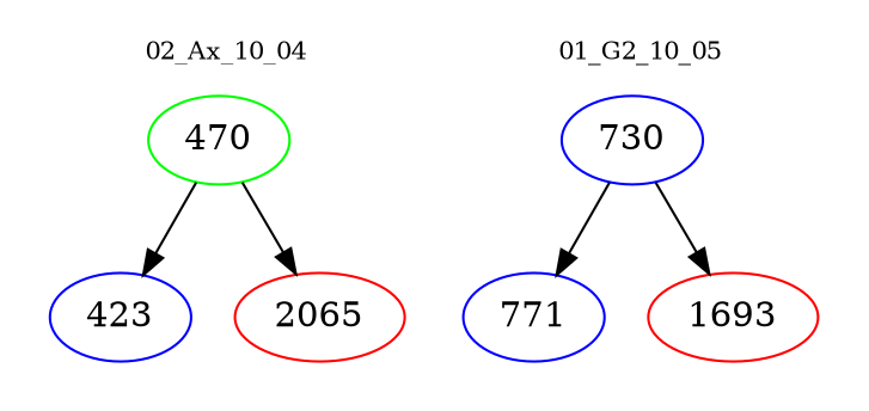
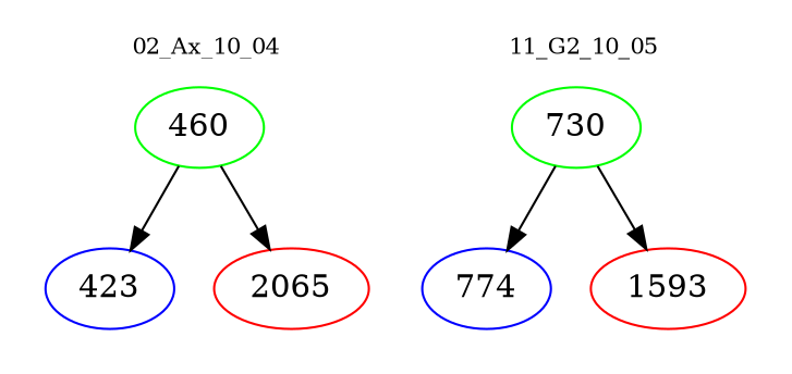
  digraph {
    node [color=green]
    edge [color=black]
-   n1 [label=470]
+   n1 [label=460]
    n2 [color=blue label=423]
    n3 [color=red label=2065]
-   n4 [color=blue label=730]
-   n5 [color=blue label=771]
-   n6 [color=red label=1693]
+   n4 [label=730]
+   n5 [color=blue label=774]
+   n6 [color=red label=1593]
    subgraph cluster_1 {
      color=white
      fontsize=10
      label="02_Ax_10_04"
      n1
      n2
      n3
    }
    subgraph cluster_2 {
      color=white
      fontsize=10
-     label="01_G2_10_05"
+     label="11_G2_10_05"
      n4
      n5
      n6
    }
    n1 -> n2
    n1 -> n3
    n4 -> n5
    n4 -> n6
  }
